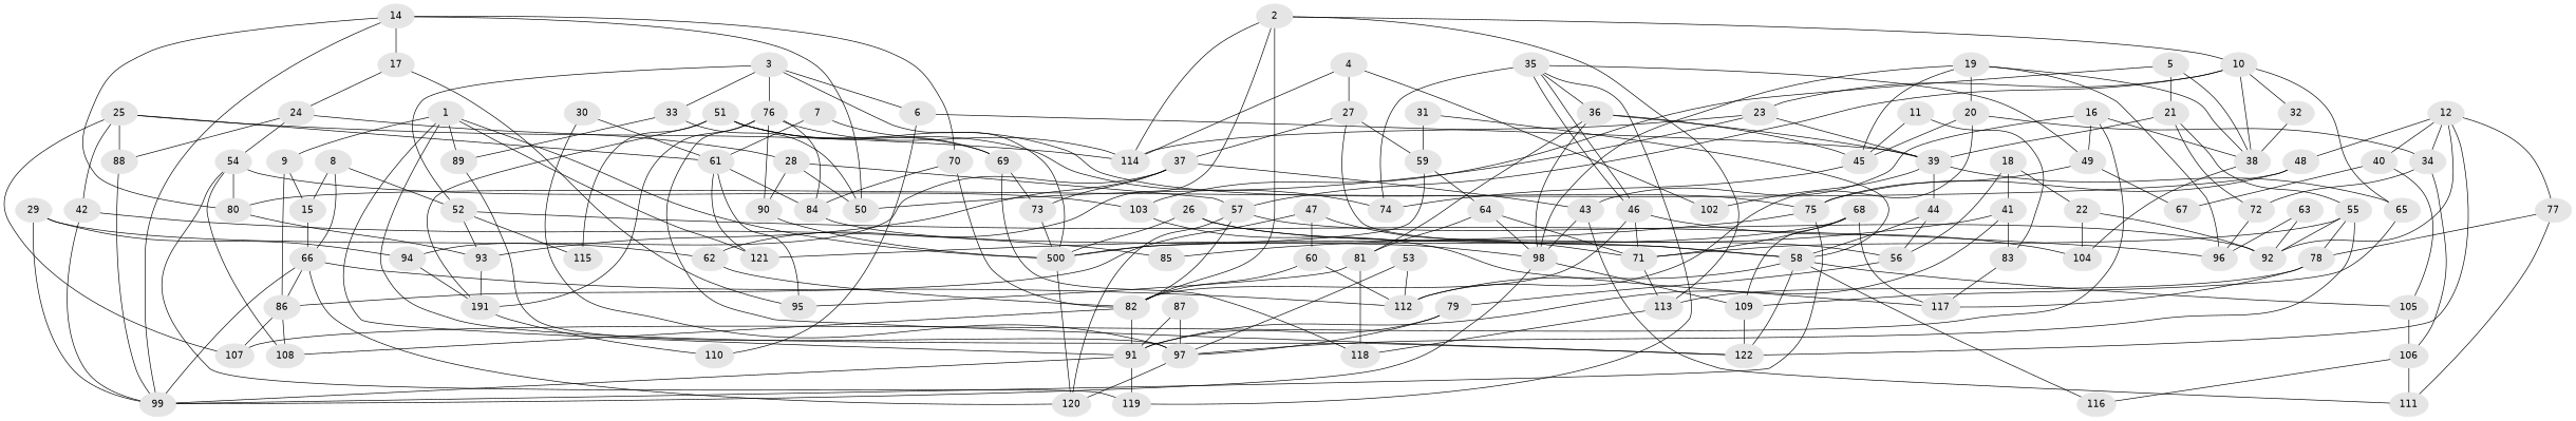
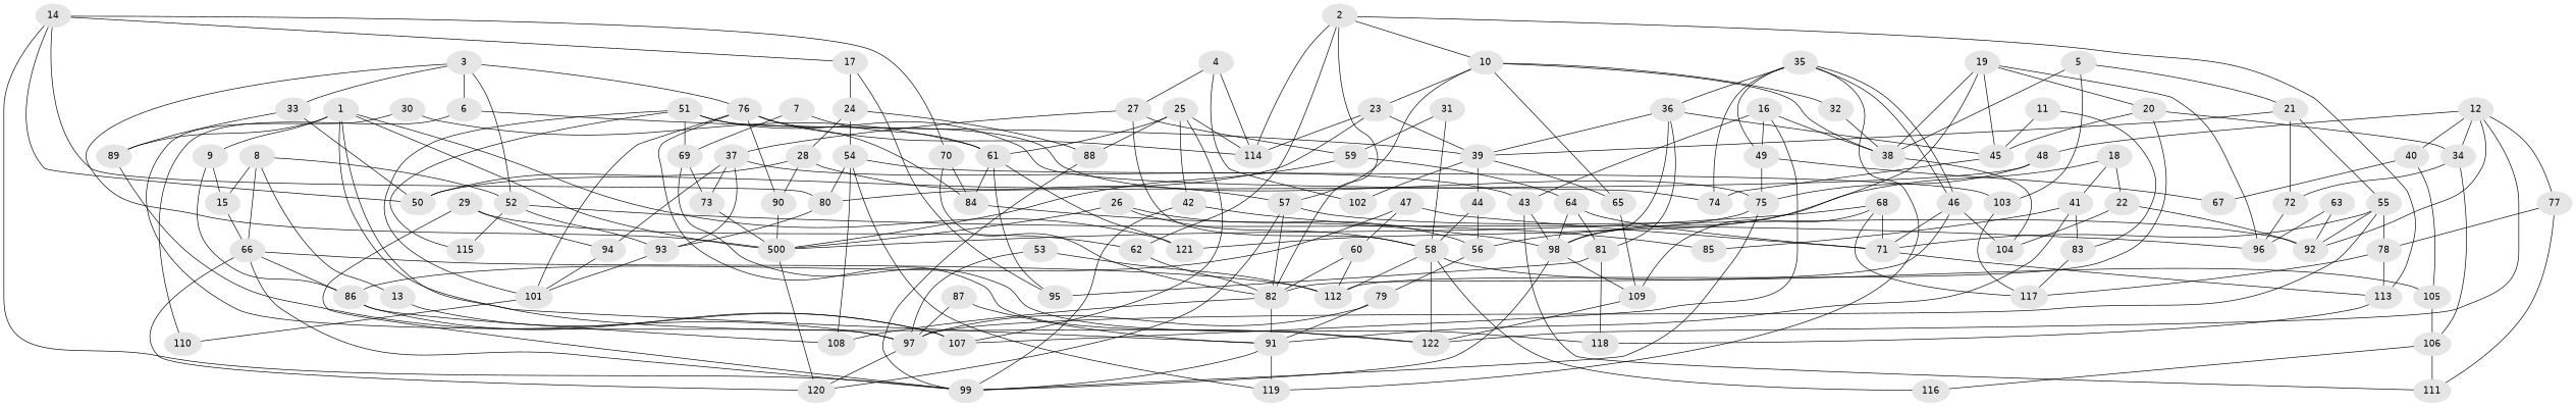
  graph {
    fontname="DejaVu Sans"
    node [color=gray90 fontname="DejaVu Sans" style=filled]
    edge [fontname="DejaVu Sans"]
    1
    9
    89
    91
    n5 [label=500]
    121
    122
    15
    86
    97
    99
    119
    120
    2
    10
    62
    82
    113
    114
    38
    23
    32
    57
    65
    108
    118
    3
    6
    33
    52
    76
    39
    110
    50
    96
    93
    115
    90
-   101 [label=191]
+   101
    84
    4
    27
    102
    58
    37
    59
    5
    21
    103
    55
    72
    104
    117
    44
    7
    61
    69
    95
    73
    8
+   13
    66
    107
    112
    92
    109
    11
    45
    83
    74
    12
    34
    40
    48
    77
    106
    67
    105
    80
    75
    111
    78
    14
    17
    70
    24
    16
    43
    49
    98
    28
    54
    88
    18
    22
    41
    56
    85
    79
    19
    20
    71
    25
    42
    26
    116
    94
    64
    29
    30
    31
    35
    36
    46
    81
    47
    60
    51
    53
    63
    68
    87
    1 -- 9
    1 -- 89
    1 -- 91
    1 -- n5
    1 -- 121
    1 -- 122
    9 -- 15
    9 -- 86
    89 -- 97
    91 -- 99
    91 -- 119
    n5 -- 120
    15 -- 66
    86 -- 108
    86 -- 107
    97 -- 120
    2 -- 10
    2 -- 62
    2 -- 82
    2 -- 113
    2 -- 114
    10 -- 38
    10 -- 23
    10 -- 32
    10 -- 57
    10 -- 65
    62 -- 82
    82 -- 91
    82 -- 108
    113 -- 118
    38 -- 104
    23 -- 114
    23 -- 39
    23 -- 50
    32 -- 38
    57 -- 120
    57 -- 82
    57 -- 92
    65 -- 109
    3 -- n5
    3 -- 6
    3 -- 33
    3 -- 52
    3 -- 76
    6 -- 39
    6 -- 110
    33 -- 89
    33 -- 50
    52 -- 96
    52 -- 93
    52 -- 115
    76 -- 122
    76 -- 114
    76 -- 90
    76 -- 101
    76 -- 84
    39 -- 65
    39 -- 102
    39 -- 44
    93 -- 101
    90 -- n5
    101 -- 110
    84 -- 98
    4 -- 114
    4 -- 27
    4 -- 102
    27 -- 58
    27 -- 37
    27 -- 59
    58 -- 122
    58 -- 112
    58 -- 105
    58 -- 116
    37 -- 93
    37 -- 73
    37 -- 43
    37 -- 94
    59 -- n5
    59 -- 64
    5 -- 38
    5 -- 21
    5 -- 103
    21 -- 39
    21 -- 55
    21 -- 72
    103 -- 117
    55 -- 97
    55 -- 92
    55 -- 78
    55 -- 71
    72 -- 96
    44 -- 58
    44 -- 56
    7 -- 61
    7 -- 69
    61 -- 121
    61 -- 84
    61 -- 95
    69 -- 118
    69 -- 73
    73 -- n5
    8 -- 15
    8 -- 52
+   8 -- 13
    8 -- 66
+   13 -- 107
    66 -- 86
    66 -- 99
    66 -- 120
    66 -- 112
    109 -- 122
    11 -- 45
    11 -- 83
    45 -- 74
    83 -- 117
    12 -- 122
    12 -- 92
    12 -- 34
    12 -- 40
    12 -- 48
    12 -- 77
    34 -- 72
    34 -- 106
    40 -- 67
    40 -- 105
    48 -- 80
    48 -- 75
    77 -- 111
    77 -- 78
    106 -- 111
    106 -- 116
    105 -- 106
    80 -- 93
    75 -- 121
    75 -- 99
    78 -- 113
    78 -- 117
    14 -- 99
    14 -- 50
    14 -- 80
    14 -- 17
    14 -- 70
    17 -- 95
    17 -- 24
    70 -- 82
    70 -- 84
    24 -- 28
    24 -- 54
    24 -- 88
    16 -- 38
    16 -- 107
    16 -- 43
    16 -- 49
    43 -- 111
    43 -- 98
    49 -- 67
    49 -- 75
    98 -- 99
    98 -- 109
    28 -- 57
    28 -- 50
    28 -- 90
    54 -- 119
    54 -- 108
    54 -- 103
    54 -- 80
    88 -- 99
    18 -- 22
    18 -- 41
    18 -- 56
    22 -- 104
    22 -- 92
    41 -- 91
    41 -- 83
    41 -- 85
    56 -- 79
    79 -- 91
    79 -- 97
    19 -- 38
    19 -- 96
    19 -- 45
    19 -- 98
    19 -- 20
    20 -- 112
    20 -- 45
    20 -- 34
    71 -- 113
    25 -- 114
    25 -- 61
    25 -- 107
    25 -- 88
    25 -- 42
    42 -- 99
    42 -- 85
    26 -- n5
    26 -- 58
    26 -- 56
    94 -- 101
    64 -- 98
    64 -- 71
    64 -- 81
    29 -- 99
    29 -- 62
    29 -- 94
    30 -- 97
    30 -- 61
    31 -- 58
    31 -- 59
    35 -- 119
    35 -- 74
    35 -- 49
    35 -- 36
    35 -- 46
    35 -- 46
    36 -- 39
    36 -- 45
    36 -- 98
    36 -- 81
    46 -- 82
    46 -- 104
    46 -- 71
    81 -- 118
    81 -- 95
    47 -- 86
    47 -- 71
    47 -- 60
    60 -- 82
    60 -- 112
    51 -- 115
    51 -- 101
    51 -- 69
    51 -- 74
    51 -- 75
    53 -- 97
    53 -- 112
    63 -- 96
    63 -- 92
    68 -- n5
    68 -- 117
    68 -- 109
    68 -- 71
    87 -- 91
    87 -- 97
  }
